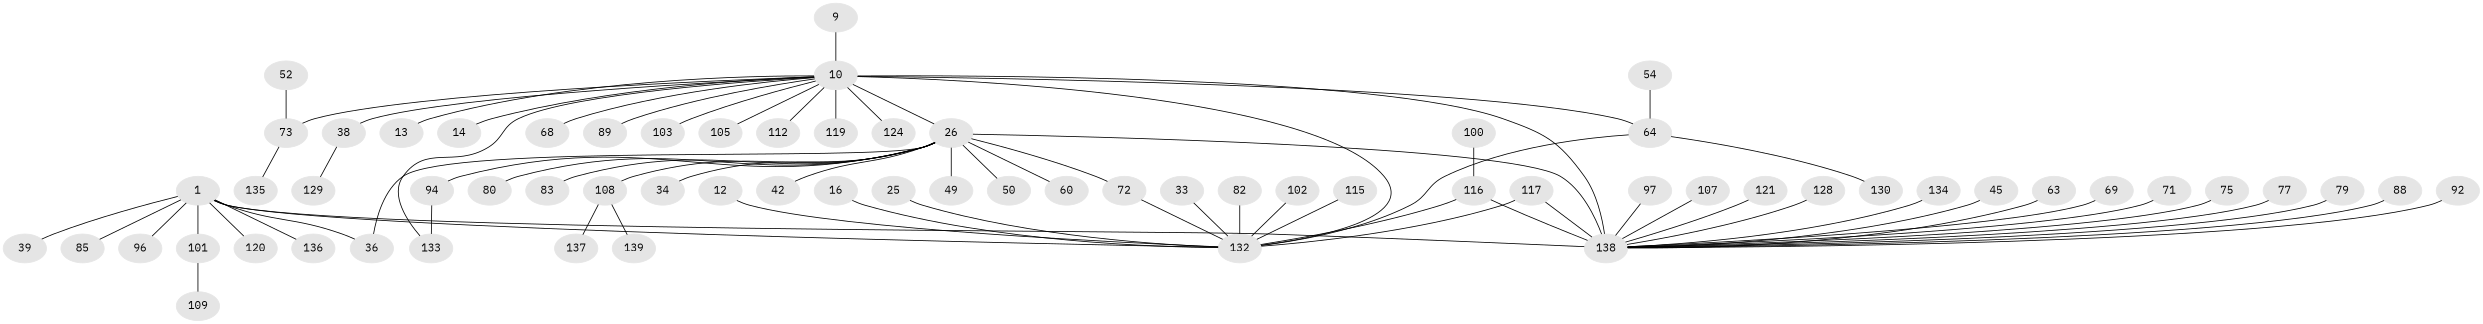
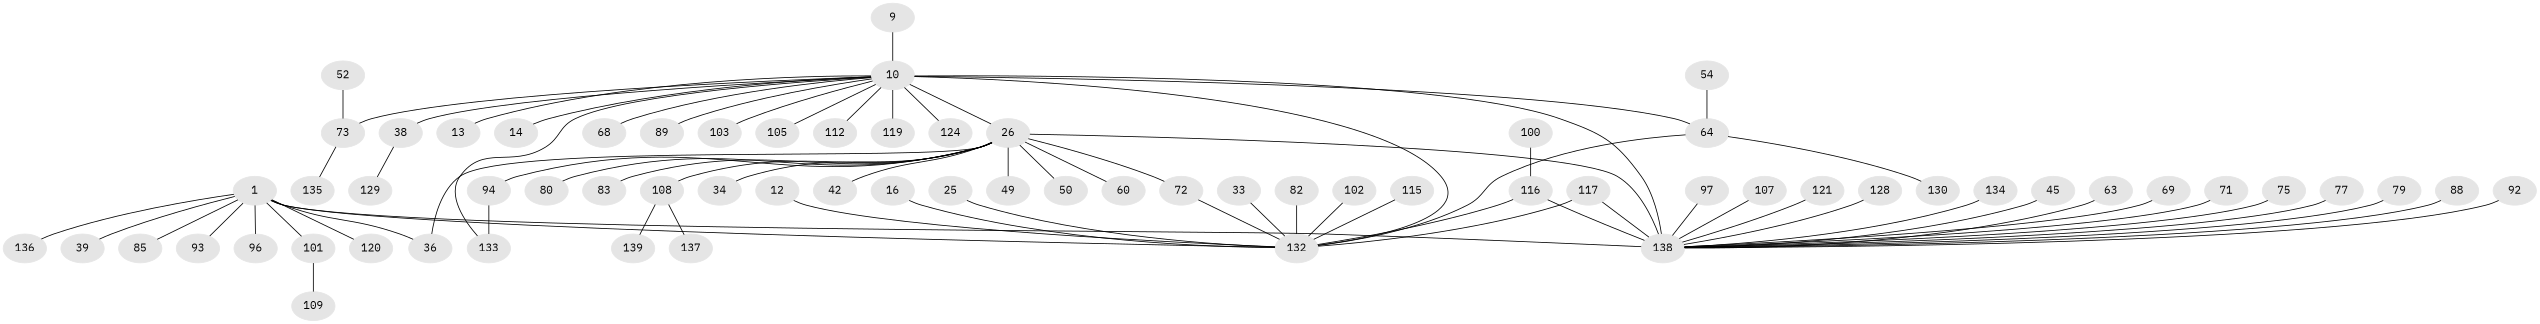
  graph {
    fontname="IBM Plex Mono"
    node [color=gray90 fontname="IBM Plex Mono" style=filled]
    edge [fontname="IBM Plex Mono"]
    26 [super="+20+19"]
    138 [super="+126+76+127+61+57"]
    34
    36
    42
    49
    50
    60
    72
    80
    83
    94 [super="+48+74"]
    108 [super="+84+31"]
    39 [super="+35"]
    1
    85
+   93
    96
    101 [super="+55+98"]
    120
    132 [super="+131+122"]
    136
    109
    10 [super="+3+5"]
    13
    14
    38
    64 [super="+17+27+41"]
    68
    73 [super="+62+40"]
    89
    103
    105 [super="+15"]
    112
    119
    124
    133 [super="+95"]
    9
    129
    130
    135
    12
    16
    25
    137
    139
    33
    45
    52
    54
    63
    69
    71
    75
    77
    79
    82
    88
    92
    97
    116 [super="+58+53"]
    100
    102
    107
    115 [super="+65"]
    117
    121 [super="+113"]
    128 [super="+125"]
    134
    26 -- 138 [weight=3]
    26 -- 34
    26 -- 36
    26 -- 42
    26 -- 49
    26 -- 50
    26 -- 60
    26 -- 72
    26 -- 80
    26 -- 83
    26 -- 94 [weight=2]
    26 -- 108 [weight=2]
    72 -- 132
    94 -- 133
    108 -- 137
    108 -- 139
    1 -- 138 [weight=7]
    1 -- 36
    1 -- 39
    1 -- 85
+   1 -- 93
    1 -- 96
    1 -- 101 [weight=2]
    1 -- 120
    1 -- 132 [weight=5]
    1 -- 136
    101 -- 109
    10 -- 26 [weight=3]
    10 -- 138 [weight=3]
    10 -- 132 [weight=4]
    10 -- 13
    10 -- 14
    10 -- 38 [weight=2]
    10 -- 64 [weight=2]
    10 -- 68 [weight=2]
    10 -- 73 [weight=2]
    10 -- 89
    10 -- 103
    10 -- 105
    10 -- 112
    10 -- 119
    10 -- 124
    10 -- 133
    38 -- 129
    64 -- 132
    64 -- 130
    73 -- 135
    9 -- 10
    12 -- 132
    16 -- 132
    25 -- 132
    33 -- 132
    45 -- 138
    52 -- 73
    54 -- 64
    63 -- 138
    69 -- 138
    71 -- 138
    75 -- 138
    77 -- 138
    79 -- 138
    82 -- 132
    88 -- 138
    92 -- 138
    97 -- 138
    116 -- 138
    116 -- 132 [weight=2]
    100 -- 116
    102 -- 132
    107 -- 138
    115 -- 132
    117 -- 138
    117 -- 132
    121 -- 138
    128 -- 138
    134 -- 138
  }
